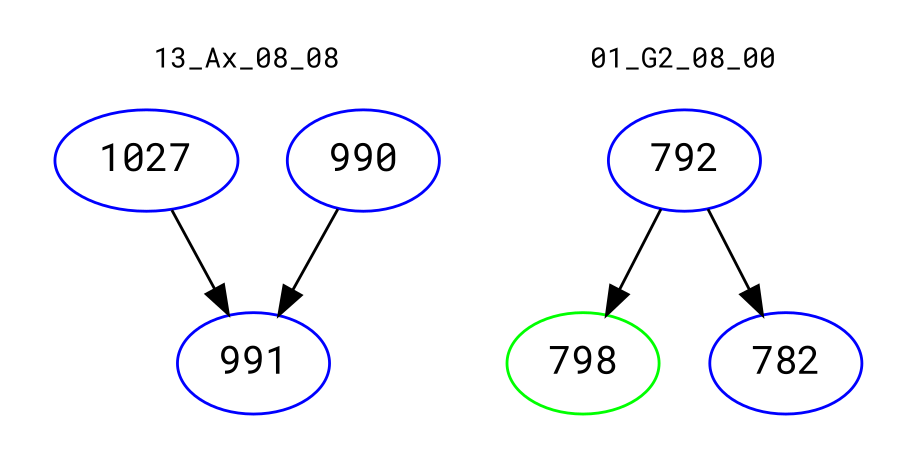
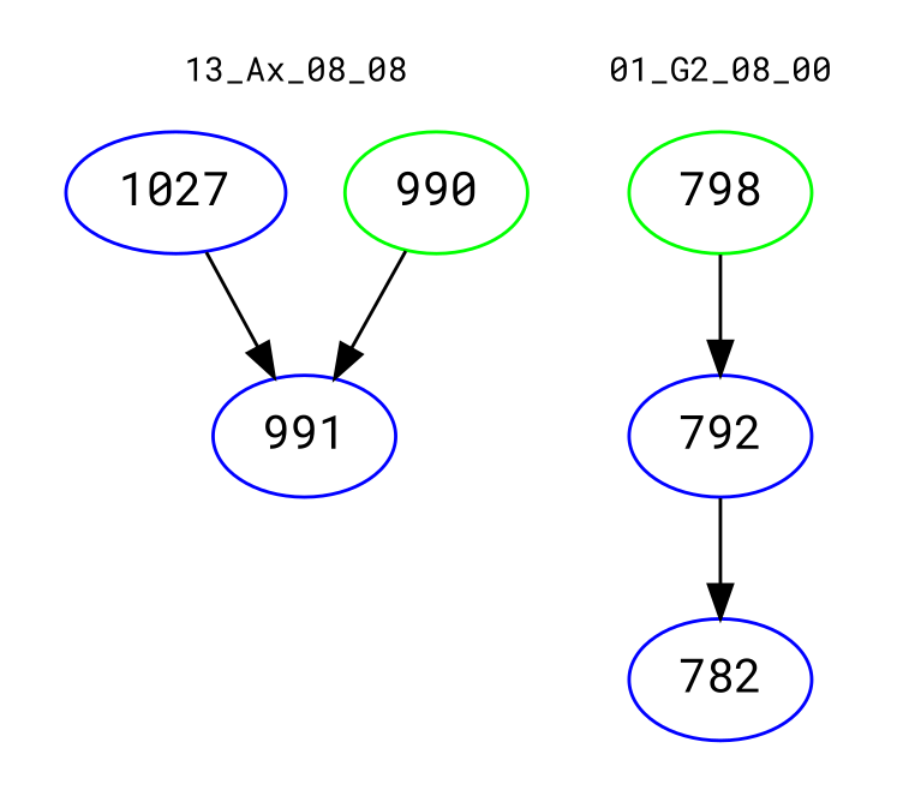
  digraph {
    fontname="Roboto Mono"
    node [color=blue fontname="Roboto Mono"]
    edge [color=black fontname="Roboto Mono"]
-   n1 [label=990]
+   n1 [color=green label=990]
    n2 [label=991]
    n3 [label=1027]
    n4 [color=green label=798]
    n5 [label=792]
    n6 [label=782]
    subgraph cluster_1 {
      color=white
      fontsize=10
      label="13_Ax_08_08"
      n1
      n2
      n3
    }
    subgraph cluster_2 {
      color=white
      fontsize=10
      label="01_G2_08_00"
      n4
      n5
      n6
    }
    n1 -> n2
    n3 -> n2
-   n5 -> n4
+   n4 -> n5
    n5 -> n6
  }
